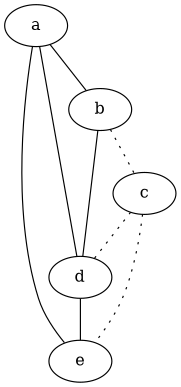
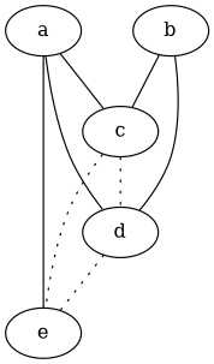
  graph {
    a
    c
    d
    e
    b
-   a -- b
+   a -- c
    a -- d
    a -- e [style=solid]
    c -- d [style=dotted]
    c -- e [style=dotted]
-   d -- e [style=solid]
-   b -- c [style=dotted]
+   d -- e [style=dotted]
+   b -- c
    b -- d [style=solid]
  }
